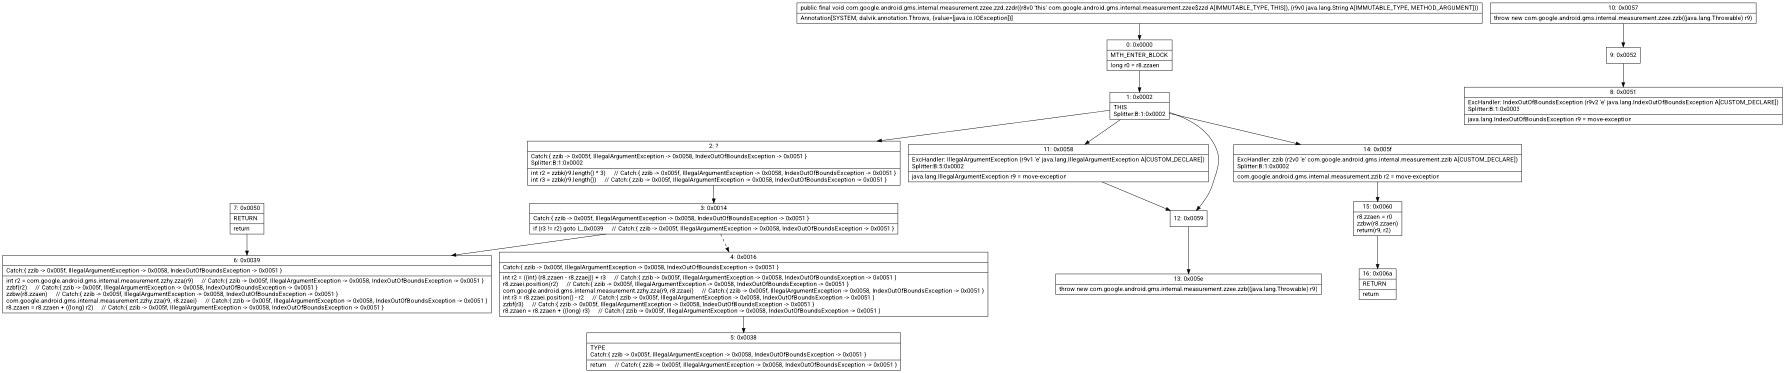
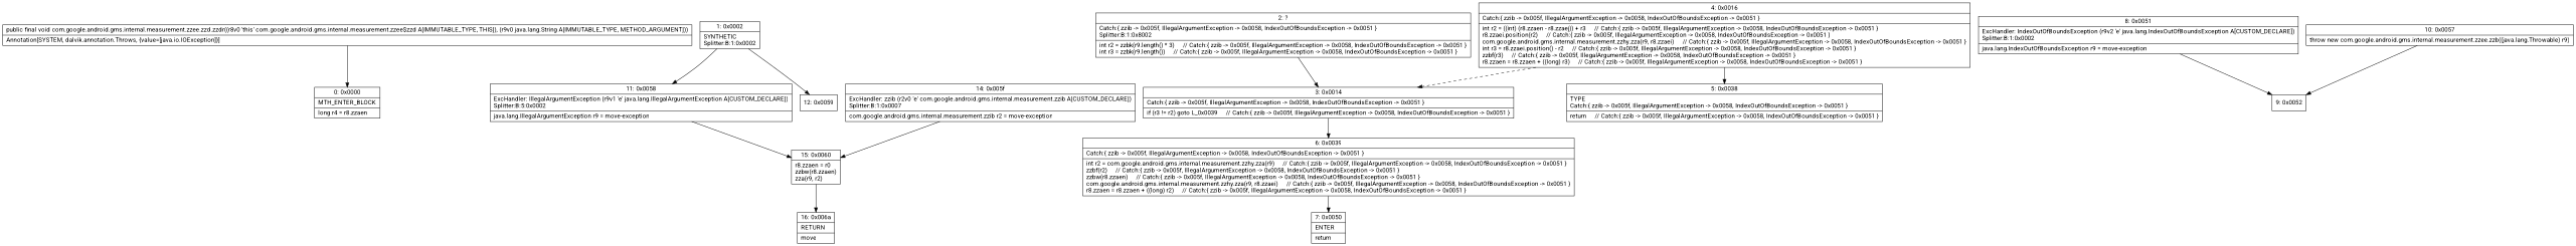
  digraph {
    fontname=Roboto
    node [fontname=Roboto shape=record]
    edge [fontname=Roboto]
-   n1 [label="{0\:\ 0x0000|MTH_ENTER_BLOCK\l|long r0 = r8.zzaen\l}"]
-   n2 [label="{1\:\ 0x0002|THIS\lSplitter:B:1:0x0002\l}"]
-   n3 [label="{2\:\ ?|Catch:\{ zzib \-\> 0x005f, IllegalArgumentException \-\> 0x0058, IndexOutOfBoundsException \-\> 0x0051 \}\lSplitter:B:1:0x0002\l|int r2 = zzbk(r9.length() * 3)     \/\/ Catch:\{ zzib \-\> 0x005f, IllegalArgumentException \-\> 0x0058, IndexOutOfBoundsException \-\> 0x0051 \}\lint r3 = zzbk(r9.length())     \/\/ Catch:\{ zzib \-\> 0x005f, IllegalArgumentException \-\> 0x0058, IndexOutOfBoundsException \-\> 0x0051 \}\l}"]
+   n1 [label="{0\:\ 0x0000|MTH_ENTER_BLOCK\l|long r4 = r8.zzaen\l}"]
+   n2 [label="{1\:\ 0x0002|SYNTHETIC\lSplitter:B:1:0x0002\l}"]
+   n3 [label="{2\:\ ?|Catch:\{ zzib \-\> 0x005f, IllegalArgumentException \-\> 0x0058, IndexOutOfBoundsException \-\> 0x0051 \}\lSplitter:B:1:0x8002\l|int r2 = zzbk(r9.length() * 3)     \/\/ Catch:\{ zzib \-\> 0x005f, IllegalArgumentException \-\> 0x0058, IndexOutOfBoundsException \-\> 0x0051 \}\lint r3 = zzbk(r9.length())     \/\/ Catch:\{ zzib \-\> 0x005f, IllegalArgumentException \-\> 0x0058, IndexOutOfBoundsException \-\> 0x0051 \}\l}"]
    n4 [label="{11\:\ 0x0058|ExcHandler: IllegalArgumentException (r9v1 'e' java.lang.IllegalArgumentException A[CUSTOM_DECLARE])\lSplitter:B:5:0x0002\l|java.lang.IllegalArgumentException r9 = move\-exception\l}"]
-   n5 [label="{14\:\ 0x005f|ExcHandler: zzib (r2v0 'e' com.google.android.gms.internal.measurement.zzib A[CUSTOM_DECLARE])\lSplitter:B:1:0x0002\l|com.google.android.gms.internal.measurement.zzib r2 = move\-exception\l}"]
+   n5 [label="{14\:\ 0x005f|ExcHandler: zzib (r2v0 'e' com.google.android.gms.internal.measurement.zzib A[CUSTOM_DECLARE])\lSplitter:B:1:0x0007\l|com.google.android.gms.internal.measurement.zzib r2 = move\-exception\l}"]
    n6 [label="{12\:\ 0x0059}"]
    n7 [label="{3\:\ 0x0014|Catch:\{ zzib \-\> 0x005f, IllegalArgumentException \-\> 0x0058, IndexOutOfBoundsException \-\> 0x0051 \}\l|if (r3 != r2) goto L_0x0039     \/\/ Catch:\{ zzib \-\> 0x005f, IllegalArgumentException \-\> 0x0058, IndexOutOfBoundsException \-\> 0x0051 \}\l}"]
-   n8 [label="{8\:\ 0x0051|ExcHandler: IndexOutOfBoundsException (r9v2 'e' java.lang.IndexOutOfBoundsException A[CUSTOM_DECLARE])\lSplitter:B:1:0x0003\l|java.lang.IndexOutOfBoundsException r9 = move\-exception\l}"]
+   n8 [label="{8\:\ 0x0051|ExcHandler: IndexOutOfBoundsException (r9v2 'e' java.lang.IndexOutOfBoundsException A[CUSTOM_DECLARE])\lSplitter:B:1:0x0002\l|java.lang.IndexOutOfBoundsException r9 = move\-exception\l}"]
    n9 [label="{9\:\ 0x0052}"]
-   n10 [label="{15\:\ 0x0060|r8.zzaen = r0\lzzbw(r8.zzaen)\lreturn(r9, r2)\l}"]
+   n10 [label="{15\:\ 0x0060|r8.zzaen = r0\lzzbw(r8.zzaen)\lzza(r9, r2)\l}"]
    n11 [label="{4\:\ 0x0016|Catch:\{ zzib \-\> 0x005f, IllegalArgumentException \-\> 0x0058, IndexOutOfBoundsException \-\> 0x0051 \}\l|int r2 = ((int) (r8.zzaen \- r8.zzaej)) + r3     \/\/ Catch:\{ zzib \-\> 0x005f, IllegalArgumentException \-\> 0x0058, IndexOutOfBoundsException \-\> 0x0051 \}\lr8.zzaei.position(r2)     \/\/ Catch:\{ zzib \-\> 0x005f, IllegalArgumentException \-\> 0x0058, IndexOutOfBoundsException \-\> 0x0051 \}\lcom.google.android.gms.internal.measurement.zzhy.zza(r9, r8.zzaei)     \/\/ Catch:\{ zzib \-\> 0x005f, IllegalArgumentException \-\> 0x0058, IndexOutOfBoundsException \-\> 0x0051 \}\lint r3 = r8.zzaei.position() \- r2     \/\/ Catch:\{ zzib \-\> 0x005f, IllegalArgumentException \-\> 0x0058, IndexOutOfBoundsException \-\> 0x0051 \}\lzzbf(r3)     \/\/ Catch:\{ zzib \-\> 0x005f, IllegalArgumentException \-\> 0x0058, IndexOutOfBoundsException \-\> 0x0051 \}\lr8.zzaen = r8.zzaen + ((long) r3)     \/\/ Catch:\{ zzib \-\> 0x005f, IllegalArgumentException \-\> 0x0058, IndexOutOfBoundsException \-\> 0x0051 \}\l}"]
    n12 [label="{6\:\ 0x0039|Catch:\{ zzib \-\> 0x005f, IllegalArgumentException \-\> 0x0058, IndexOutOfBoundsException \-\> 0x0051 \}\l|int r2 = com.google.android.gms.internal.measurement.zzhy.zza(r9)     \/\/ Catch:\{ zzib \-\> 0x005f, IllegalArgumentException \-\> 0x0058, IndexOutOfBoundsException \-\> 0x0051 \}\lzzbf(r2)     \/\/ Catch:\{ zzib \-\> 0x005f, IllegalArgumentException \-\> 0x0058, IndexOutOfBoundsException \-\> 0x0051 \}\lzzbw(r8.zzaen)     \/\/ Catch:\{ zzib \-\> 0x005f, IllegalArgumentException \-\> 0x0058, IndexOutOfBoundsException \-\> 0x0051 \}\lcom.google.android.gms.internal.measurement.zzhy.zza(r9, r8.zzaei)     \/\/ Catch:\{ zzib \-\> 0x005f, IllegalArgumentException \-\> 0x0058, IndexOutOfBoundsException \-\> 0x0051 \}\lr8.zzaen = r8.zzaen + ((long) r2)     \/\/ Catch:\{ zzib \-\> 0x005f, IllegalArgumentException \-\> 0x0058, IndexOutOfBoundsException \-\> 0x0051 \}\l}"]
    n13 [label="{5\:\ 0x0038|TYPE\lCatch:\{ zzib \-\> 0x005f, IllegalArgumentException \-\> 0x0058, IndexOutOfBoundsException \-\> 0x0051 \}\l|return     \/\/ Catch:\{ zzib \-\> 0x005f, IllegalArgumentException \-\> 0x0058, IndexOutOfBoundsException \-\> 0x0051 \}\l}"]
-   n14 [label="{7\:\ 0x0050|RETURN\l|return\l}"]
+   n14 [label="{7\:\ 0x0050|ENTER\l|return\l}"]
    n15 [label="{10\:\ 0x0057|throw new com.google.android.gms.internal.measurement.zzee.zzb((java.lang.Throwable) r9)\l}"]
-   n16 [label="{13\:\ 0x005e|throw new com.google.android.gms.internal.measurement.zzee.zzb((java.lang.Throwable) r9)\l}"]
-   n17 [label="{16\:\ 0x006a|RETURN\l|return\l}"]
+   n17 [label="{16\:\ 0x006a|RETURN\l|move\l}"]
    n18 [label="{public final void com.google.android.gms.internal.measurement.zzee.zzd.zzdr((r8v0 'this' com.google.android.gms.internal.measurement.zzee$zzd A[IMMUTABLE_TYPE, THIS]), (r9v0 java.lang.String A[IMMUTABLE_TYPE, METHOD_ARGUMENT]))  | Annotation[SYSTEM, dalvik.annotation.Throws, \{value=[java.io.IOException]\}]\l}"]
-   n1 -> n2
-   n2 -> n3
    n2 -> n4
-   n2 -> n5
    n2 -> n6
    n3 -> n7
-   n4 -> n6
+   n4 -> n10
    n5 -> n10
-   n6 -> n16
-   n7 -> n11 [style=dashed]
+   n11 -> n7 [style=dashed]
    n7 -> n12
-   n9 -> n8
+   n8 -> n9
    n10 -> n17
    n11 -> n13
-   n14 -> n12
+   n12 -> n14
    n15 -> n9
    n18 -> n1
  }
